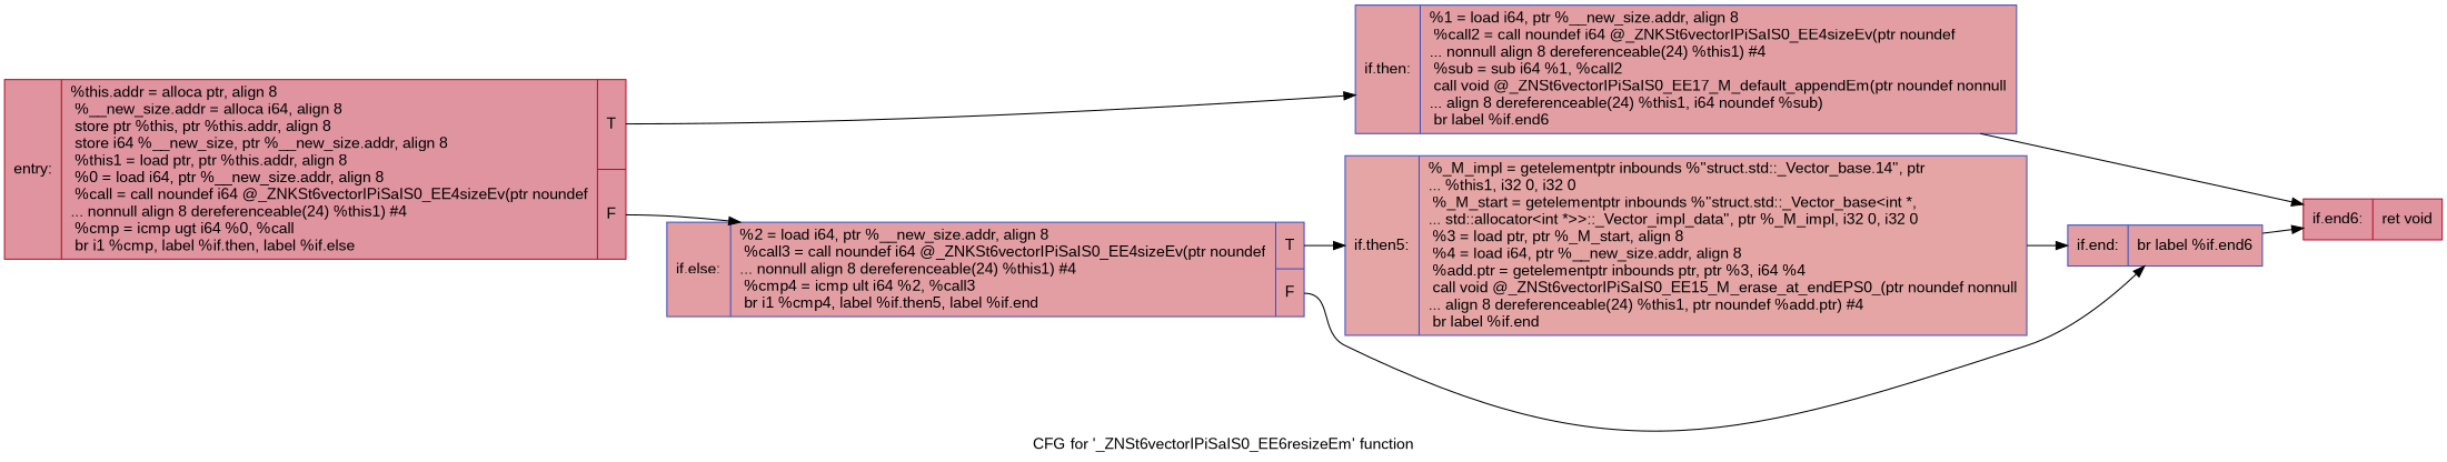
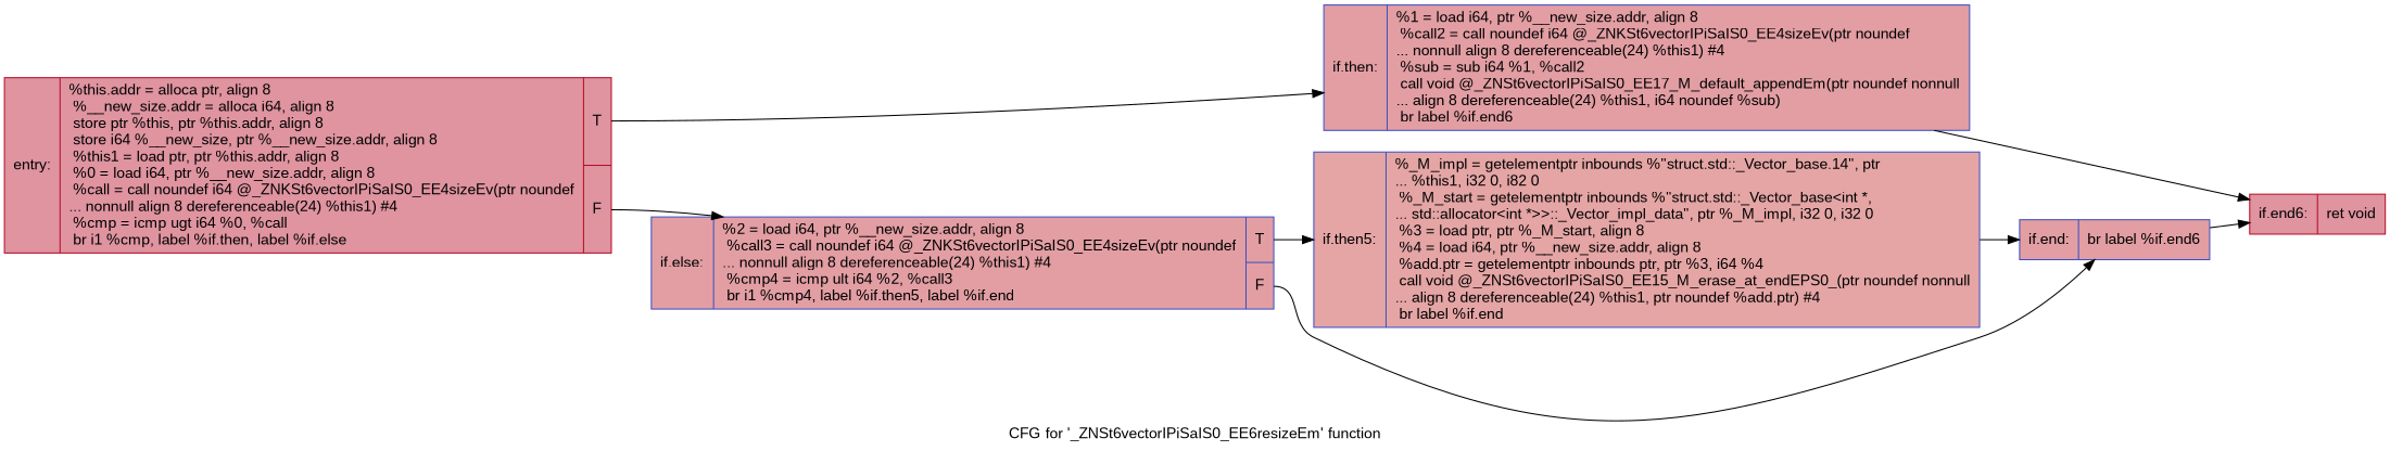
  digraph {
    label="CFG for '_ZNSt6vectorIPiSaIS0_EE6resizeEm' function"
    rankdir=LR
    fontname="Liberation Sans"
    node [color="#3d50c3ff" fillcolor="#be242e70" fontname="Liberation Sans" shape=record style=filled]
    edge [fontname="Liberation Sans"]
    n1 [color="#b70d28ff" fillcolor="#b70d2870" label="{entry:\l|  %this.addr = alloca ptr, align 8\l  %__new_size.addr = alloca i64, align 8\l  store ptr %this, ptr %this.addr, align 8\l  store i64 %__new_size, ptr %__new_size.addr, align 8\l  %this1 = load ptr, ptr %this.addr, align 8\l  %0 = load i64, ptr %__new_size.addr, align 8\l  %call = call noundef i64 @_ZNKSt6vectorIPiSaIS0_EE4sizeEv(ptr noundef\l... nonnull align 8 dereferenceable(24) %this1) #4\l  %cmp = icmp ugt i64 %0, %call\l  br i1 %cmp, label %if.then, label %if.else\l|{<s0>T|<s1>F}}"]
    n2 [label="{if.then:\l|  %1 = load i64, ptr %__new_size.addr, align 8\l  %call2 = call noundef i64 @_ZNKSt6vectorIPiSaIS0_EE4sizeEv(ptr noundef\l... nonnull align 8 dereferenceable(24) %this1) #4\l  %sub = sub i64 %1, %call2\l  call void @_ZNSt6vectorIPiSaIS0_EE17_M_default_appendEm(ptr noundef nonnull\l... align 8 dereferenceable(24) %this1, i64 noundef %sub)\l  br label %if.end6\l}"]
    n3 [label="{if.else:\l|  %2 = load i64, ptr %__new_size.addr, align 8\l  %call3 = call noundef i64 @_ZNKSt6vectorIPiSaIS0_EE4sizeEv(ptr noundef\l... nonnull align 8 dereferenceable(24) %this1) #4\l  %cmp4 = icmp ult i64 %2, %call3\l  br i1 %cmp4, label %if.then5, label %if.end\l|{<s0>T|<s1>F}}"]
    n4 [color="#b70d28ff" fillcolor="#b70d2870" label="{if.end6:\l|  ret void\l}"]
-   n5 [fillcolor="#c5333470" label="{if.then5:\l|  %_M_impl = getelementptr inbounds %\"struct.std::_Vector_base.14\", ptr\l... %this1, i32 0, i32 0\l  %_M_start = getelementptr inbounds %\"struct.std::_Vector_base\<int *,\l... std::allocator\<int *\>\>::_Vector_impl_data\", ptr %_M_impl, i32 0, i32 0\l  %3 = load ptr, ptr %_M_start, align 8\l  %4 = load i64, ptr %__new_size.addr, align 8\l  %add.ptr = getelementptr inbounds ptr, ptr %3, i64 %4\l  call void @_ZNSt6vectorIPiSaIS0_EE15_M_erase_at_endEPS0_(ptr noundef nonnull\l... align 8 dereferenceable(24) %this1, ptr noundef %add.ptr) #4\l  br label %if.end\l}"]
+   n5 [fillcolor="#c5333470" label="{if.then5:\l|  %_M_impl = getelementptr inbounds %\"struct.std::_Vector_base.14\", ptr\l... %this1, i32 0, i82 0\l  %_M_start = getelementptr inbounds %\"struct.std::_Vector_base\<int *,\l... std::allocator\<int *\>\>::_Vector_impl_data\", ptr %_M_impl, i32 0, i32 0\l  %3 = load ptr, ptr %_M_start, align 8\l  %4 = load i64, ptr %__new_size.addr, align 8\l  %add.ptr = getelementptr inbounds ptr, ptr %3, i64 %4\l  call void @_ZNSt6vectorIPiSaIS0_EE15_M_erase_at_endEPS0_(ptr noundef nonnull\l... align 8 dereferenceable(24) %this1, ptr noundef %add.ptr) #4\l  br label %if.end\l}"]
    n6 [label="{if.end:\l|  br label %if.end6\l}"]
    n1 -> n2 [tailport=s0]
    n1 -> n3 [tailport=s1]
    n2 -> n4
    n3 -> n5 [tailport=s0]
    n3 -> n6 [tailport=s1]
    n5 -> n6
    n6 -> n4
  }
